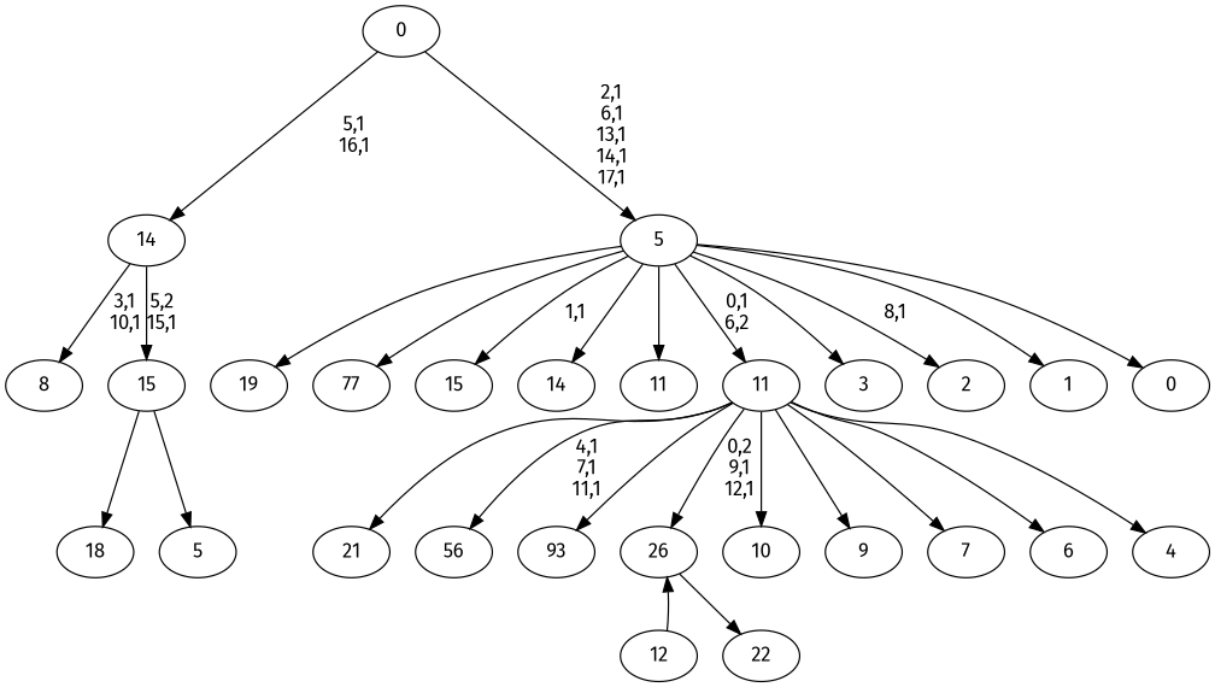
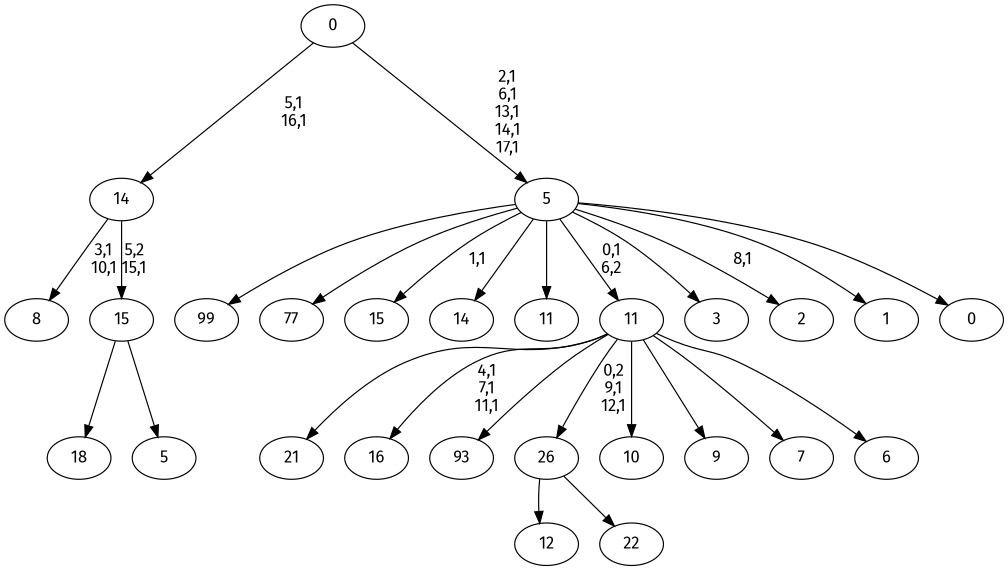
  digraph {
    fontname="Fira Sans"
    node [fontname="Fira Sans"]
    edge [fontname="Fira Sans"]
    n1 [label=22]
    n2 [label=21]
-   n3 [label=19]
+   n3 [label=99]
    n4 [label=18]
    n5 [label=77]
-   n6 [label=56]
+   n6 [label=16]
    n7 [label=15]
    n8 [label=14]
    n9 [label=93]
    n10 [label=12]
    26
    n12 [label=11]
    n13 [label=10]
    n14 [label=9]
    n15 [label=8]
    n16 [label=7]
    n17 [label=6]
    n18 [label=5]
    15
    14
-   n21 [label=4]
    11
    n23 [label=3]
    n24 [label=2]
    n25 [label=1]
    n26 [label=0]
    5
    0
    26 -> n1
-   n10 -> 26
+   26 -> n10
    15 -> n4
    15 -> n18
    14 -> n15 [label="3,1\n10,1"]
    14 -> 15 [label="5,2\n15,1"]
    11 -> n2
    11 -> n6 [label="4,1\n7,1\n11,1"]
    11 -> n9
    11 -> 26 [label="0,2\n9,1\n12,1"]
    11 -> n13
    11 -> n14
    11 -> n16
    11 -> n17
-   11 -> n21
    5 -> n3
    5 -> n5
    5 -> n7 [label="1,1"]
    5 -> n8
    5 -> n12
    5 -> 11 [label="0,1\n6,2"]
    5 -> n23
    5 -> n24 [label="8,1"]
    5 -> n25
    5 -> n26
    0 -> 14 [label="5,1\n16,1"]
    0 -> 5 [label="2,1\n6,1\n13,1\n14,1\n17,1"]
  }
